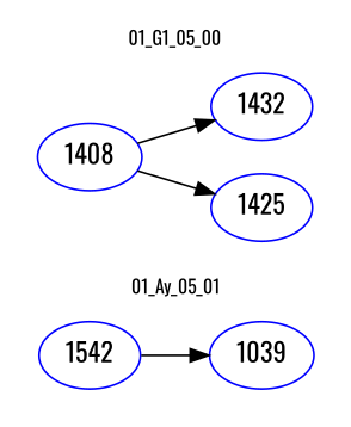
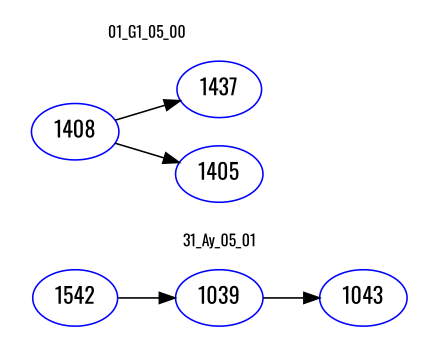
  digraph {
    fontname=Oswald
    rankdir=LR
    node [color=blue fontname=Oswald]
    edge [color=black fontname=Oswald]
    n1 [label=1542]
    n2 [label=1039]
+   n3 [label=1043]
    n4 [label=1408]
-   n5 [label=1425]
-   n6 [label=1432]
+   n5 [label=1405]
+   n6 [label=1437]
    subgraph cluster_1 {
      color=white
      fontsize=10
-     label="01_Ay_05_01"
+     label="31_Ay_05_01"
      n1
      n2
+     n3
    }
    subgraph cluster_2 {
      color=white
      fontsize=10
      label="01_G1_05_00"
      n4
      n5
      n6
    }
    n1 -> n2
+   n2 -> n3
    n4 -> n5
    n4 -> n6
  }
